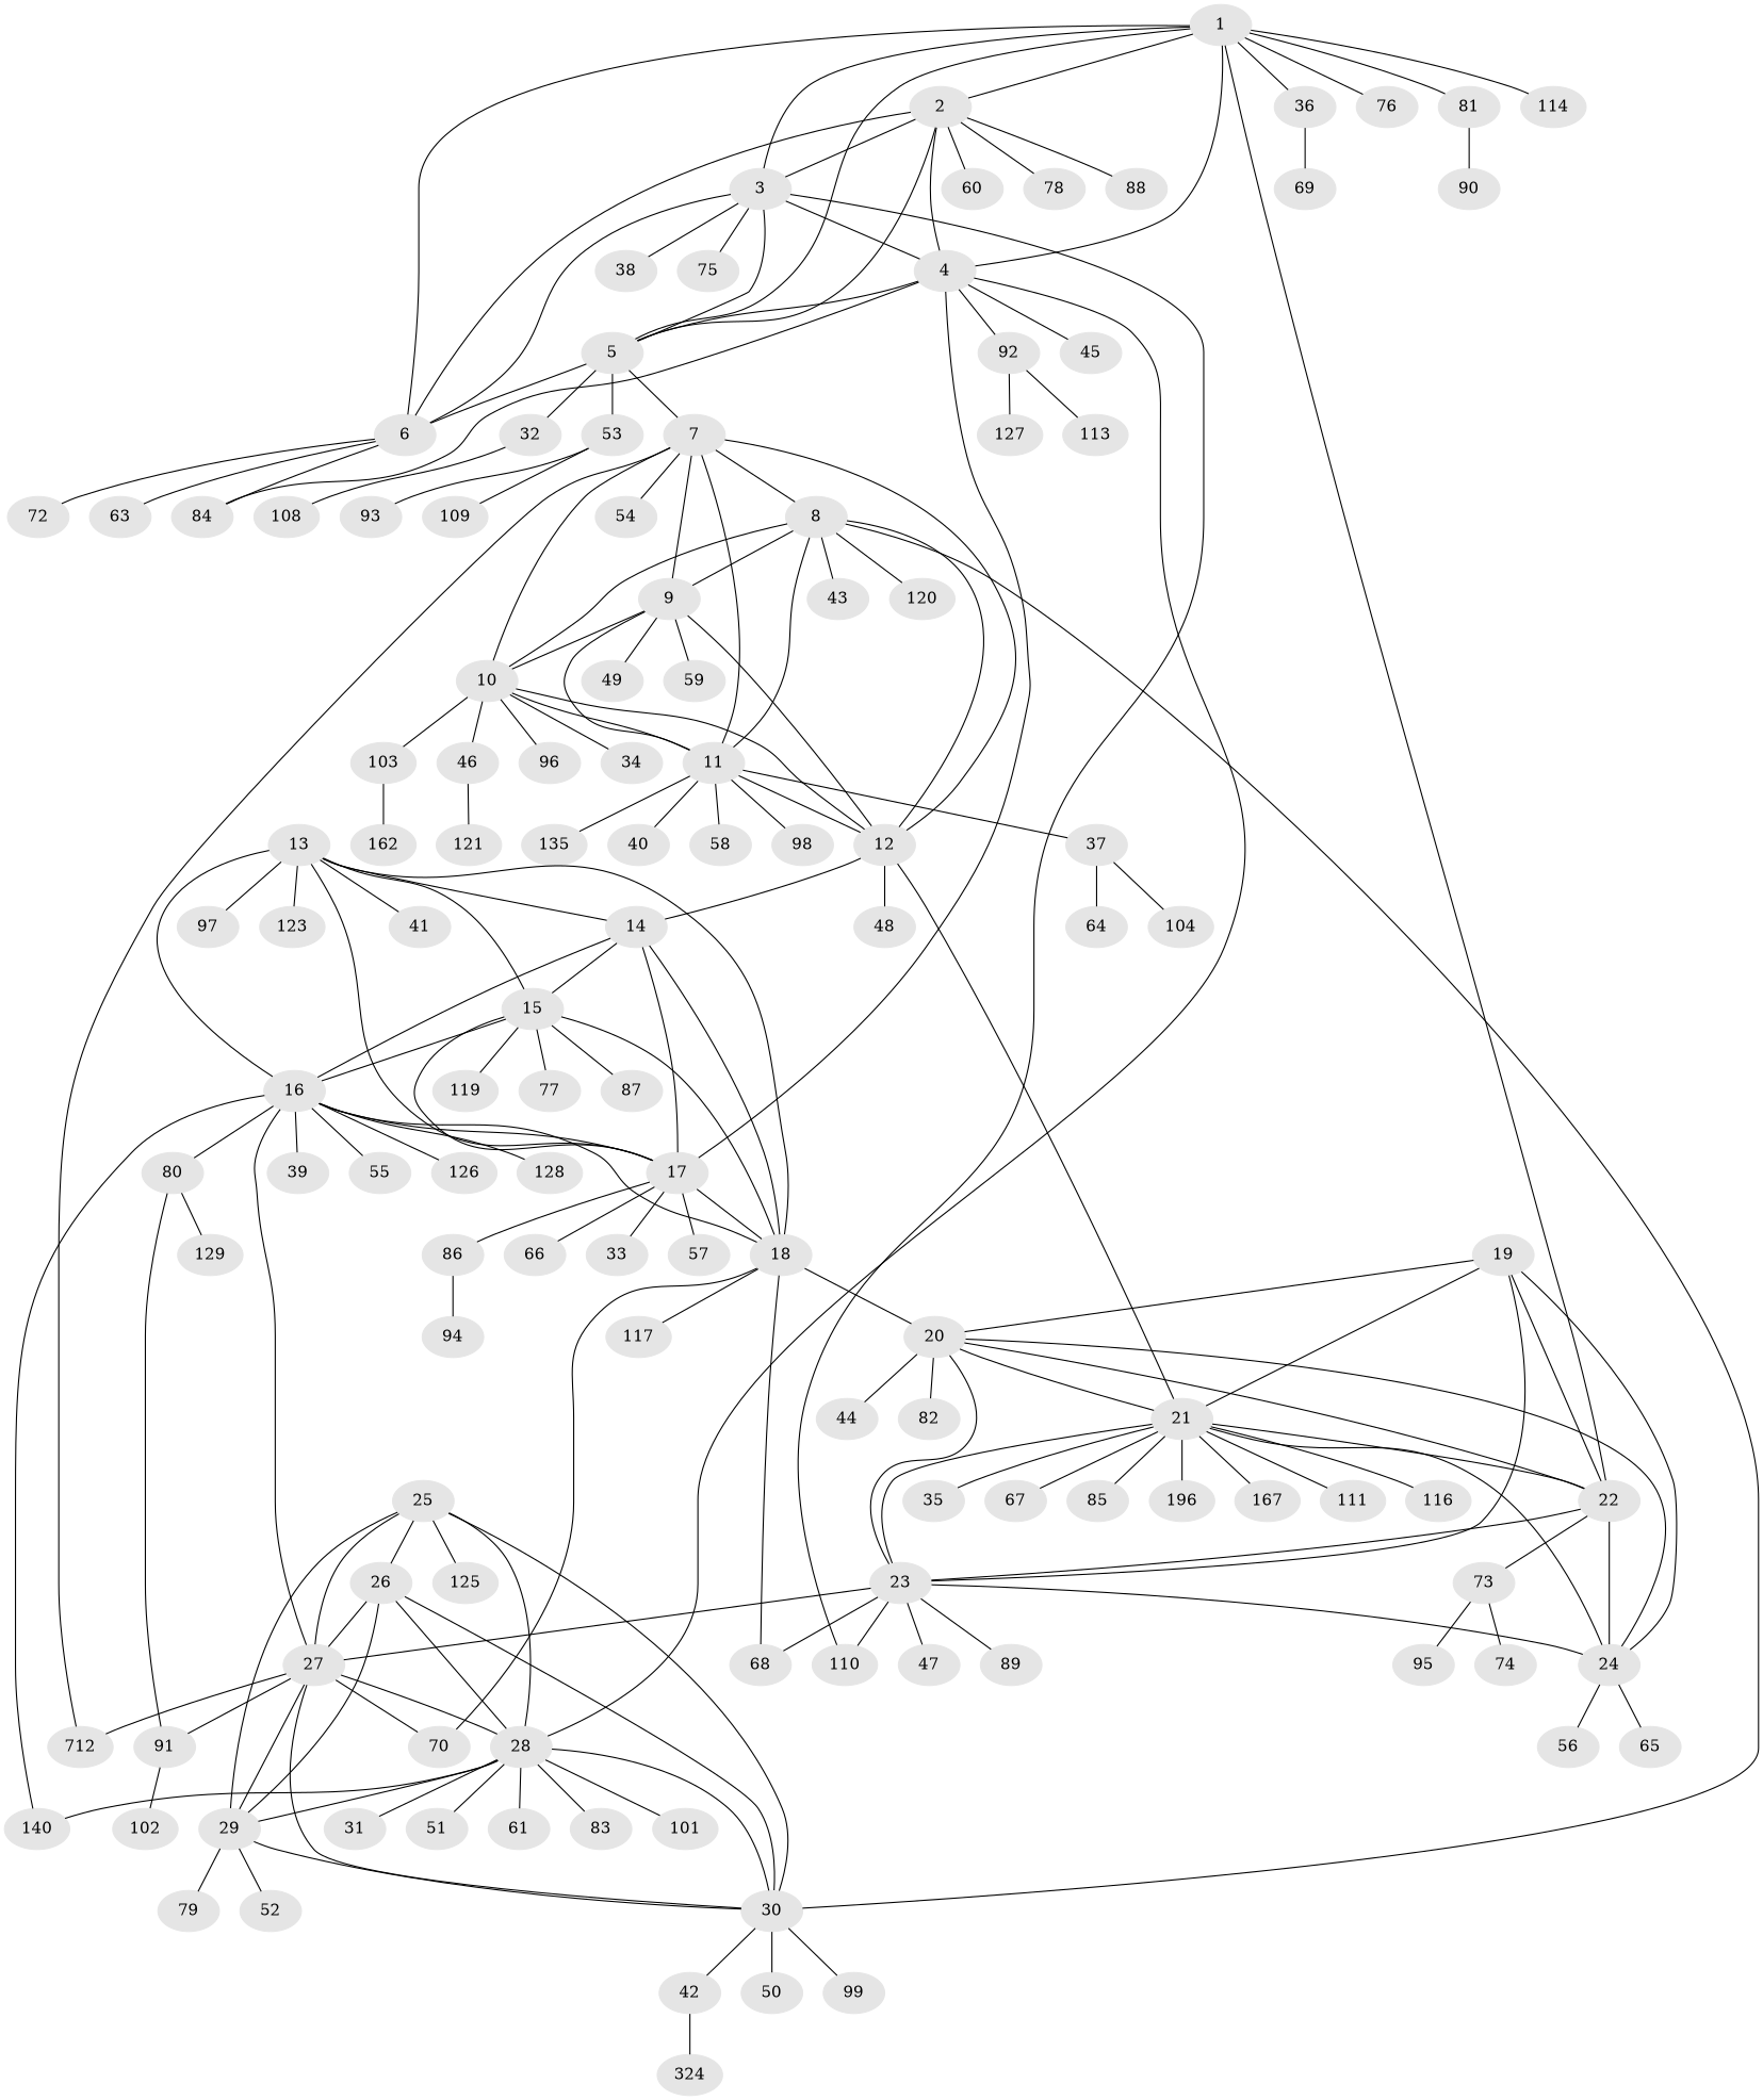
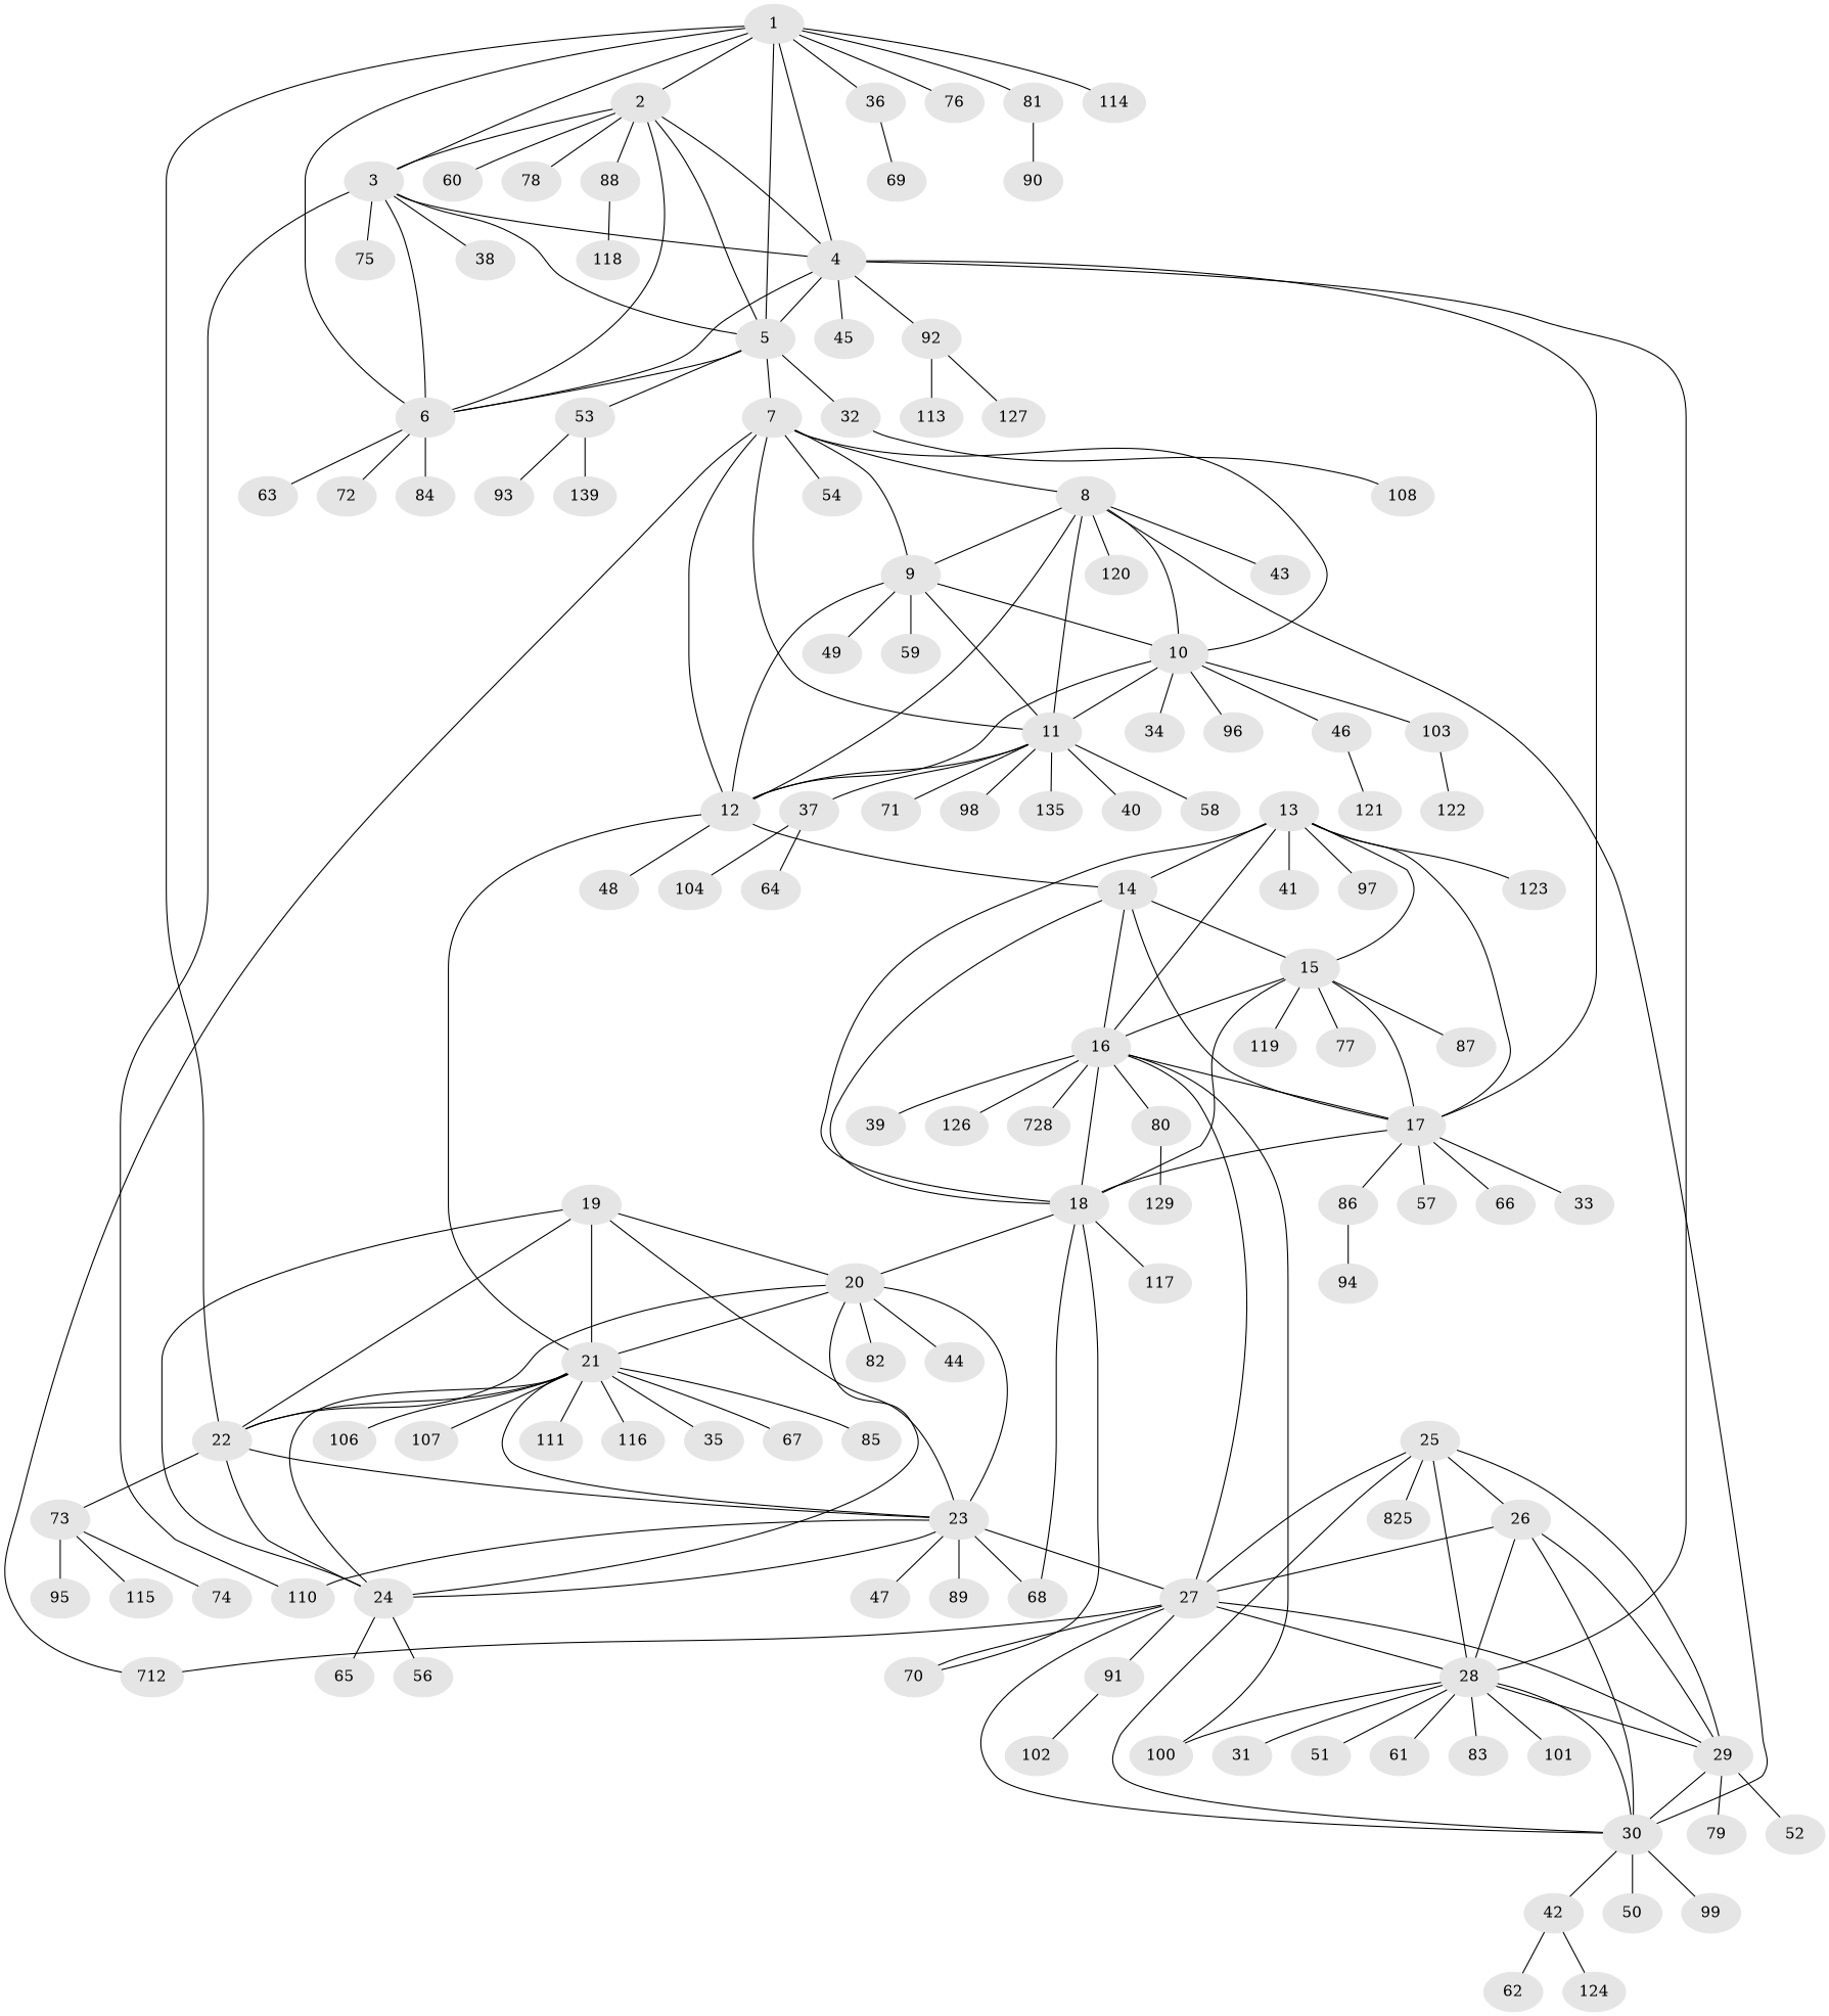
  graph {
    node [color=gray90 style=filled]
    1
    2
    3
    4
    5
    6
    22
    36
    76
    81
    114
    60
    78
    88
    38
    75
    110
    17
    28
    45
    92
    7
    32
    53
    63
    72
    84
    23
    24
    73
    69
    90
+   118
    18
    33
    57
    66
    86
    30
-   100 [label=140]
+   100
    29
    31
    51
    61
    83
    101
    113
    127
    8
    9
    10
    11
    12
    54
    n55 [label=712]
    108
    93
-   109
+   109 [label=139]
    43
    120
    49
    59
    34
    46
    96
    103
    37
    40
    58
+   71
    98
    n72 [label=135]
    14
    21
    48
    42
    50
    99
    121
-   122 [label=162]
+   122
    64
    104
    15
    16
    35
    67
    85
-   106 [label=196]
-   107 [label=167]
+   106
+   107
    111
    116
    13
    41
    97
    123
    77
    87
    119
    27
    39
-   55
    80
    126
-   128
+   128 [label=728]
    20
    68
    70
    117
    91
    129
    94
    44
    82
    19
    47
    89
    56
    65
    74
    95
+   115
    25
    26
-   125
+   125 [label=825]
    52
    79
    102
-   124 [label=324]
+   62
+   124
    1 -- 2
    1 -- 3
    1 -- 4
    1 -- 5
    1 -- 6
    1 -- 22
    1 -- 36
    1 -- 76
    1 -- 81
    1 -- 114
    2 -- 3
    2 -- 4
    2 -- 5
    2 -- 6
    2 -- 60
    2 -- 78
    2 -- 88
    3 -- 4
    3 -- 5
    3 -- 6
    3 -- 38
    3 -- 75
    3 -- 110
    4 -- 5
-   4 -- 84
+   4 -- 6
    4 -- 17
    4 -- 28
    4 -- 45
    4 -- 92
    5 -- 6
    5 -- 7
    5 -- 32
    5 -- 53
    6 -- 63
    6 -- 72
    6 -- 84
    22 -- 23
    22 -- 24
    22 -- 73
    36 -- 69
    81 -- 90
+   88 -- 118
    17 -- 18
    17 -- 33
    17 -- 57
    17 -- 66
    17 -- 86
    28 -- 30
    28 -- 100
    28 -- 29
    28 -- 31
    28 -- 51
    28 -- 61
    28 -- 83
    28 -- 101
    92 -- 113
    92 -- 127
    7 -- 8
    7 -- 9
    7 -- 10
    7 -- 11
    7 -- 12
    7 -- 54
    7 -- n55
    32 -- 108
    53 -- 93
    53 -- 109
    23 -- 110
    23 -- 24
    23 -- 27
    23 -- 68
    23 -- 47
    23 -- 89
    24 -- 56
    24 -- 65
    73 -- 74
    73 -- 95
+   73 -- 115
    18 -- 20
    18 -- 68
    18 -- 70
    18 -- 117
    86 -- 94
    30 -- 42
    30 -- 50
    30 -- 99
    29 -- 30
    29 -- 52
    29 -- 79
    8 -- 30
    8 -- 9
    8 -- 10
    8 -- 11
    8 -- 12
    8 -- 43
    8 -- 120
    9 -- 10
    9 -- 11
    9 -- 12
    9 -- 49
    9 -- 59
    10 -- 11
    10 -- 12
    10 -- 34
    10 -- 46
    10 -- 96
    10 -- 103
    11 -- 12
    11 -- 37
    11 -- 40
    11 -- 58
+   11 -- 71
    11 -- 98
    11 -- n72
    12 -- 14
    12 -- 21
    12 -- 48
    46 -- 121
    103 -- 122
    37 -- 64
    37 -- 104
    14 -- 17
    14 -- 18
    14 -- 15
    14 -- 16
    21 -- 22
    21 -- 23
    21 -- 24
    21 -- 35
    21 -- 67
    21 -- 85
    21 -- 106
    21 -- 107
    21 -- 111
    21 -- 116
+   42 -- 62
    42 -- 124
    15 -- 17
    15 -- 18
    15 -- 16
    15 -- 77
    15 -- 87
    15 -- 119
    16 -- 17
    16 -- 18
    16 -- 100
    16 -- 27
    16 -- 39
-   16 -- 55
    16 -- 80
    16 -- 126
    16 -- 128
    13 -- 17
    13 -- 18
    13 -- 14
    13 -- 15
    13 -- 16
    13 -- 41
    13 -- 97
    13 -- 123
    27 -- 28
    27 -- 30
    27 -- 29
    27 -- n55
    27 -- 70
    27 -- 91
-   80 -- 91
    80 -- 129
    20 -- 22
    20 -- 23
    20 -- 24
    20 -- 21
    20 -- 44
    20 -- 82
    91 -- 102
    19 -- 22
    19 -- 23
    19 -- 24
    19 -- 21
    19 -- 20
    25 -- 28
    25 -- 30
    25 -- 29
    25 -- 27
    25 -- 26
    25 -- 125
    26 -- 28
    26 -- 30
    26 -- 29
    26 -- 27
  }
